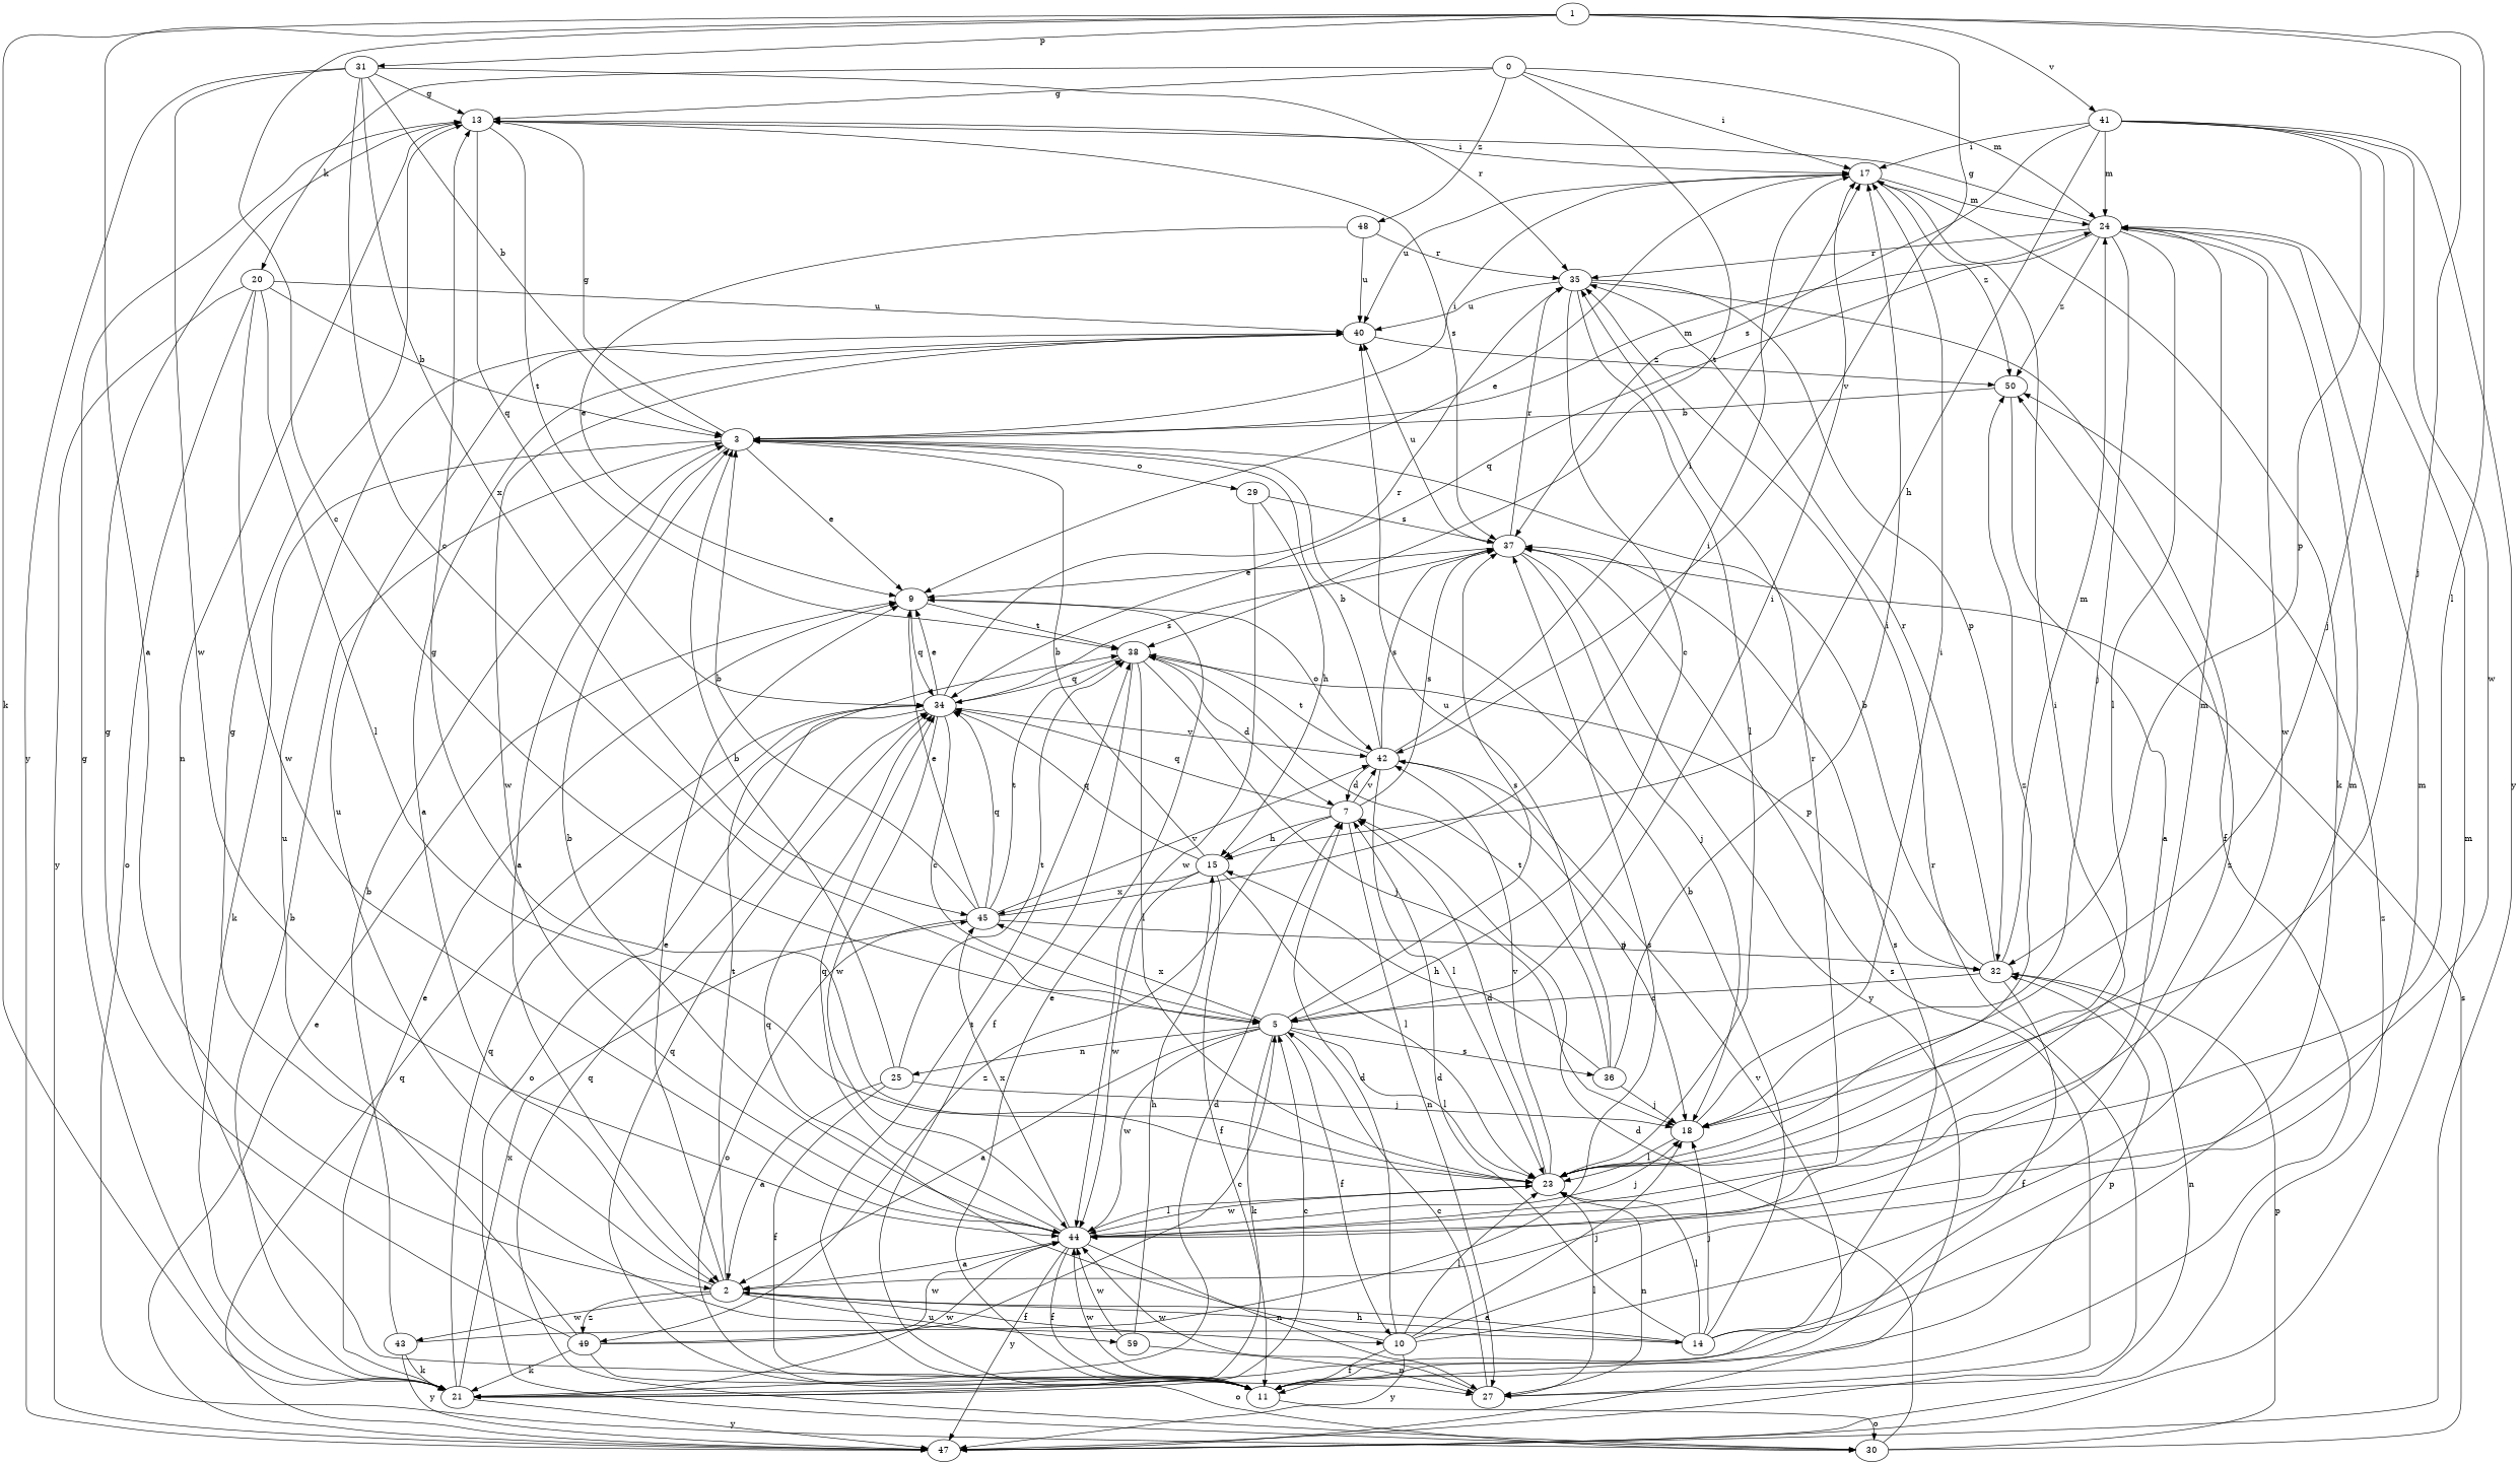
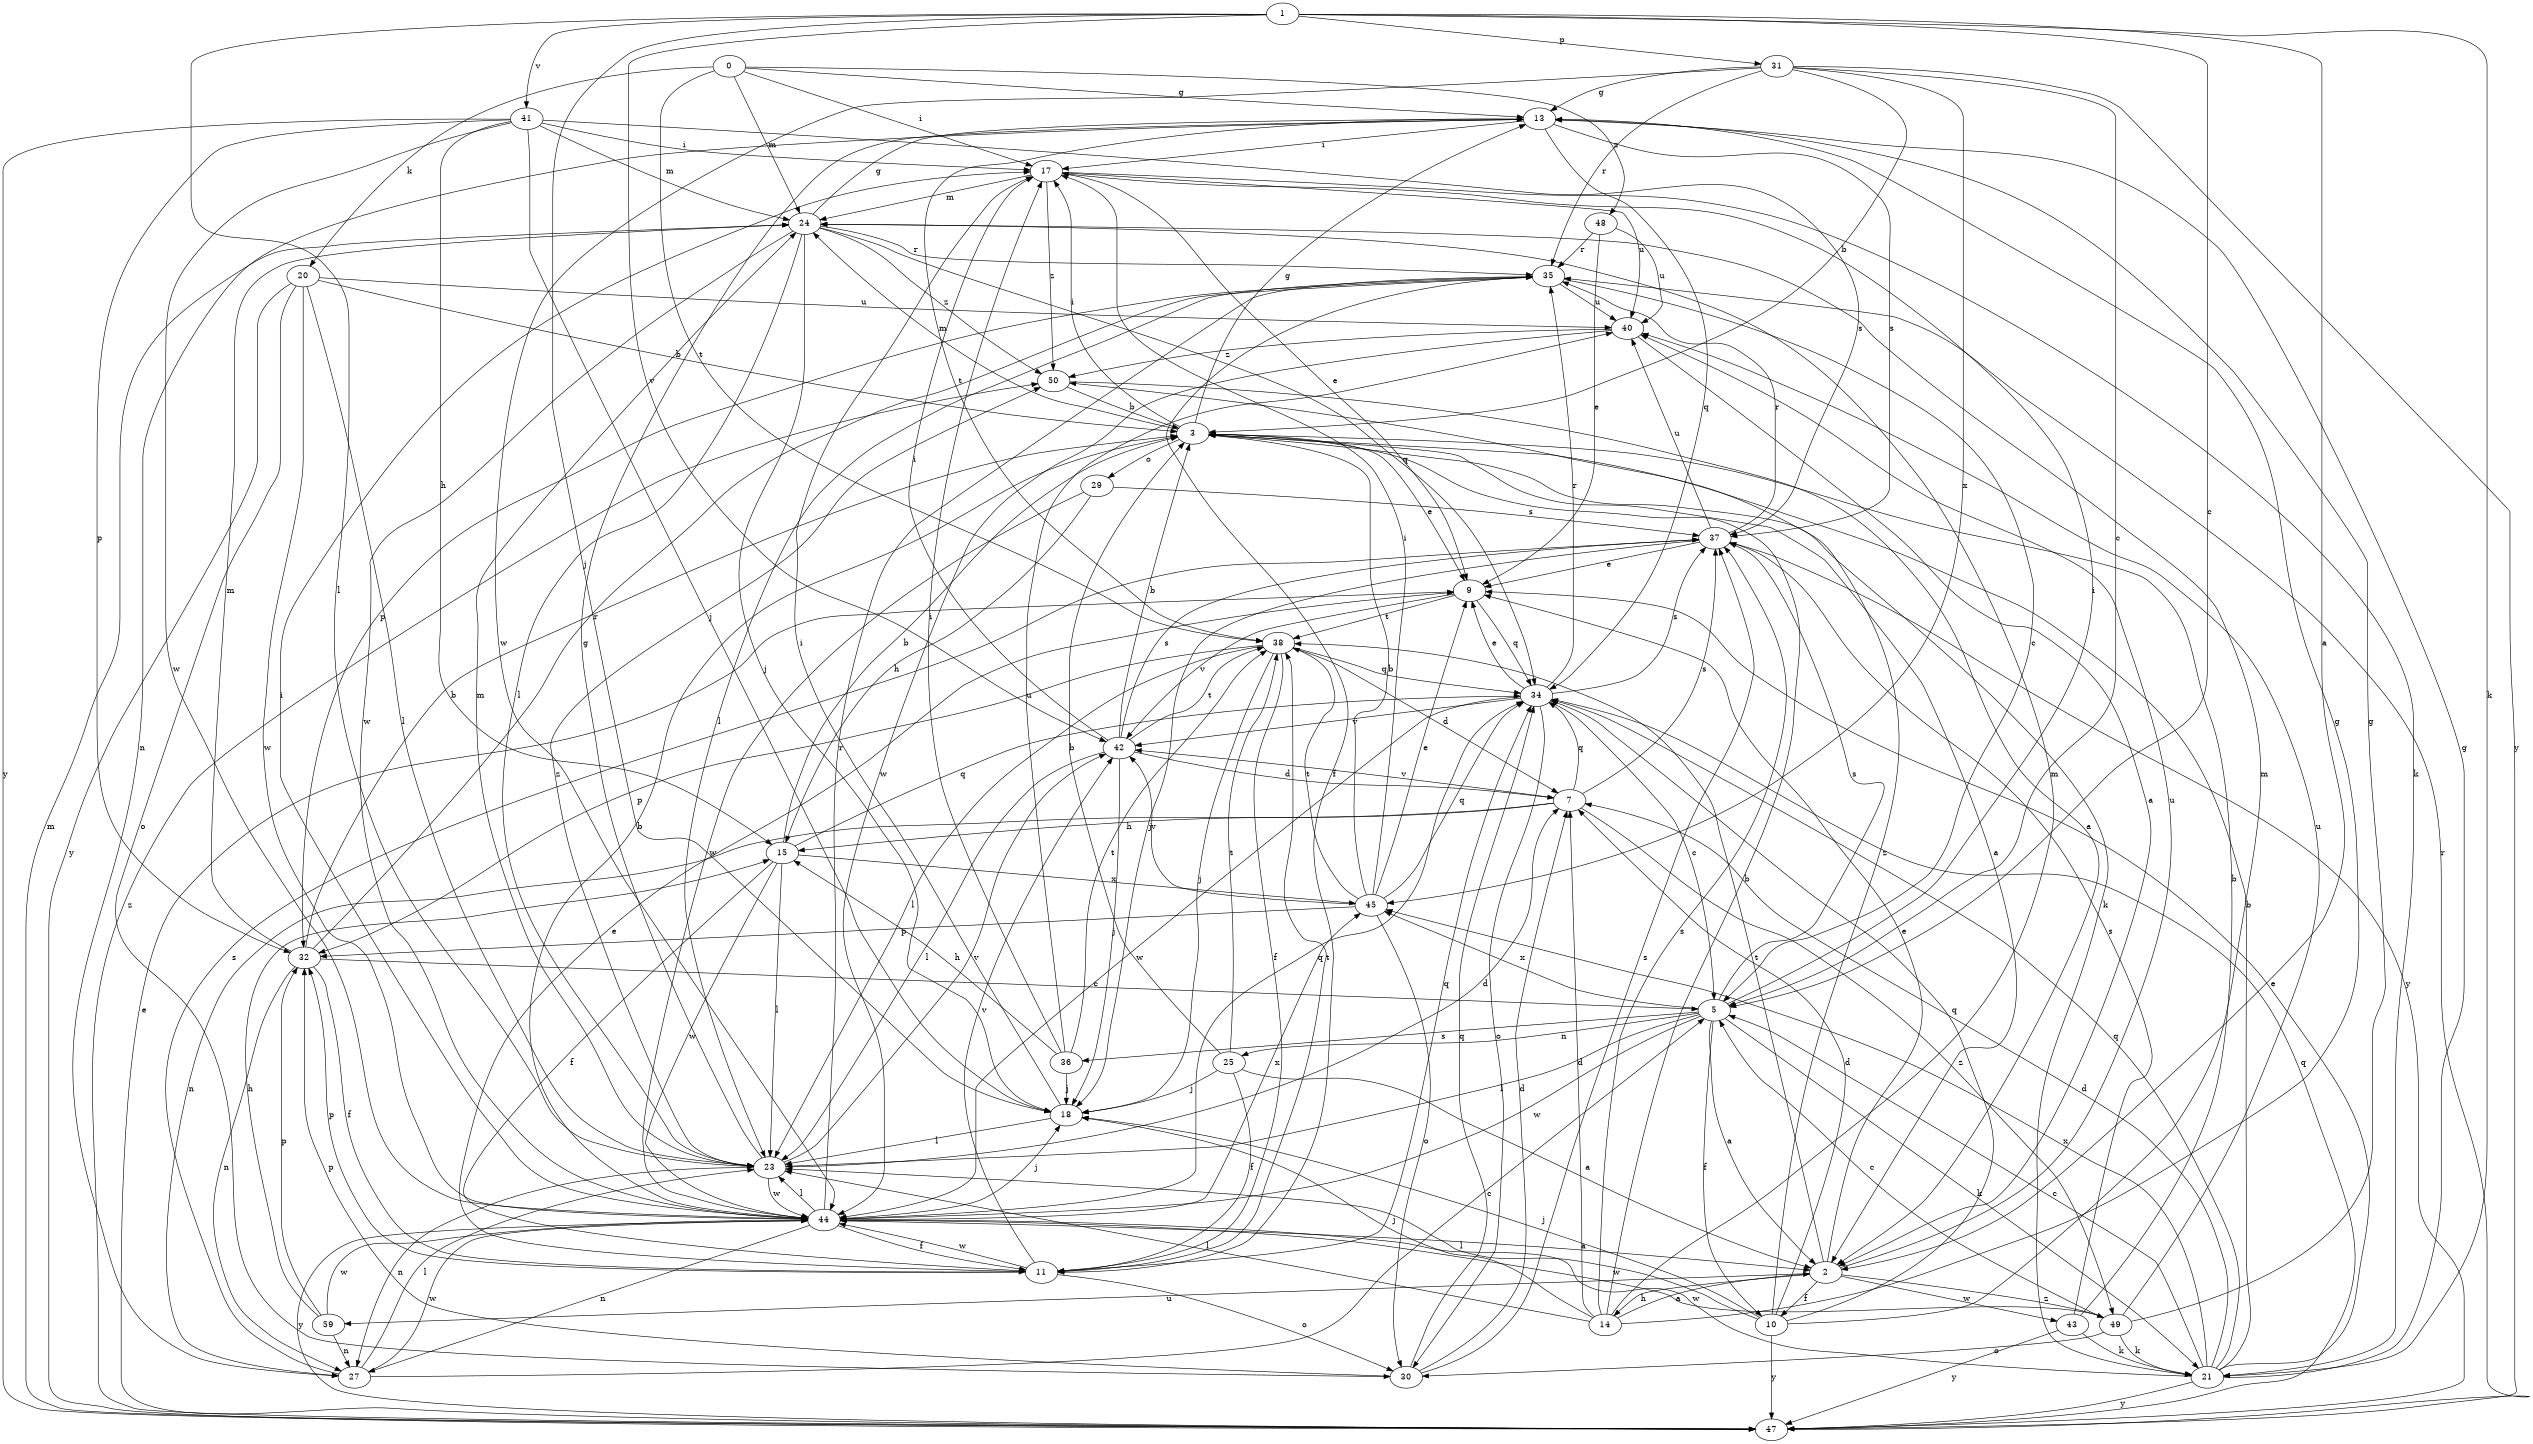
  strict digraph {
    0
    13
    17
    20
    24
    38
    48
    37
    27
    34
    21
    9
    40
    50
    23
    3
    44
    47
    30
    18
    35
    7
    11
    32
    1
    2
    5
    31
    41
    42
    10
    14
    n33 [label=59]
    43
    49
    25
    36
    45
    15
    29
    0 -> 13 [label=g]
    0 -> 17 [label=i]
    0 -> 20 [label=k]
    0 -> 24 [label=m]
    0 -> 38 [label=t]
    0 -> 48 [label=z]
    13 -> 17 [label=i]
    13 -> 38 [label=t]
    13 -> 37 [label=s]
    13 -> 27 [label=n]
    13 -> 34 [label=q]
    17 -> 24 [label=m]
    17 -> 21 [label=k]
    17 -> 9 [label=e]
    17 -> 40 [label=u]
    17 -> 50 [label=z]
    20 -> 40 [label=u]
    20 -> 23 [label=l]
    20 -> 3 [label=b]
    20 -> 44 [label=w]
    20 -> 47 [label=y]
    20 -> 30 [label=o]
    24 -> 13 [label=g]
    24 -> 34 [label=q]
    24 -> 50 [label=z]
    24 -> 23 [label=l]
    24 -> 44 [label=w]
    24 -> 18 [label=j]
    24 -> 35 [label=r]
    38 -> 34 [label=q]
    38 -> 23 [label=l]
    38 -> 18 [label=j]
    38 -> 7 [label=d]
    38 -> 11 [label=f]
    38 -> 32 [label=p]
    48 -> 9 [label=e]
    48 -> 40 [label=u]
    48 -> 35 [label=r]
    37 -> 9 [label=e]
    37 -> 40 [label=u]
    37 -> 47 [label=y]
    37 -> 18 [label=j]
    37 -> 35 [label=r]
    27 -> 37 [label=s]
    27 -> 23 [label=l]
    27 -> 44 [label=w]
    27 -> 5 [label=c]
    34 -> 37 [label=s]
    34 -> 9 [label=e]
    34 -> 44 [label=w]
    34 -> 30 [label=o]
    34 -> 35 [label=r]
    34 -> 5 [label=c]
    34 -> 42 [label=v]
    21 -> 13 [label=g]
    21 -> 34 [label=q]
    21 -> 9 [label=e]
    21 -> 3 [label=b]
    21 -> 44 [label=w]
    21 -> 47 [label=y]
    21 -> 7 [label=d]
    21 -> 5 [label=c]
    21 -> 45 [label=x]
    9 -> 38 [label=t]
    9 -> 34 [label=q]
-   9 -> 42 [label=o]
+   9 -> 42 [label=v]
    40 -> 50 [label=z]
    40 -> 44 [label=w]
    40 -> 2 [label=a]
    50 -> 3 [label=b]
    50 -> 2 [label=a]
    23 -> 13 [label=g]
    23 -> 24 [label=m]
    23 -> 27 [label=n]
    23 -> 50 [label=z]
    23 -> 44 [label=w]
    23 -> 7 [label=d]
    23 -> 42 [label=v]
    3 -> 13 [label=g]
    3 -> 17 [label=i]
    3 -> 24 [label=m]
    3 -> 21 [label=k]
    3 -> 9 [label=e]
    3 -> 2 [label=a]
    3 -> 29 [label=o]
    44 -> 17 [label=i]
    44 -> 27 [label=n]
    44 -> 34 [label=q]
    44 -> 23 [label=l]
    44 -> 3 [label=b]
    44 -> 47 [label=y]
    44 -> 18 [label=j]
    44 -> 35 [label=r]
    44 -> 11 [label=f]
    44 -> 2 [label=a]
    44 -> 45 [label=x]
    47 -> 24 [label=m]
    47 -> 34 [label=q]
    47 -> 9 [label=e]
    47 -> 50 [label=z]
    47 -> 35 [label=r]
    30 -> 37 [label=s]
    30 -> 34 [label=q]
    30 -> 7 [label=d]
    30 -> 32 [label=p]
    18 -> 17 [label=i]
    18 -> 23 [label=l]
    35 -> 40 [label=u]
    35 -> 23 [label=l]
    35 -> 11 [label=f]
    35 -> 32 [label=p]
    35 -> 5 [label=c]
    7 -> 37 [label=s]
    7 -> 27 [label=n]
    7 -> 34 [label=q]
    7 -> 42 [label=v]
    7 -> 49 [label=z]
    7 -> 15 [label=h]
    11 -> 38 [label=t]
    11 -> 34 [label=q]
    11 -> 9 [label=e]
    11 -> 44 [label=w]
    11 -> 30 [label=o]
    11 -> 32 [label=p]
    11 -> 42 [label=v]
    32 -> 24 [label=m]
    32 -> 27 [label=n]
    32 -> 3 [label=b]
    32 -> 35 [label=r]
    32 -> 11 [label=f]
    32 -> 5 [label=c]
    1 -> 21 [label=k]
    1 -> 23 [label=l]
    1 -> 18 [label=j]
    1 -> 2 [label=a]
    1 -> 5 [label=c]
    1 -> 31 [label=p]
    1 -> 41 [label=v]
    1 -> 42 [label=v]
    2 -> 38 [label=t]
    2 -> 9 [label=e]
    2 -> 40 [label=u]
    2 -> 10 [label=f]
    2 -> 14 [label=h]
    2 -> n33 [label=u]
    2 -> 43 [label=w]
    2 -> 49 [label=z]
    5 -> 17 [label=i]
    5 -> 37 [label=s]
    5 -> 21 [label=k]
    5 -> 23 [label=l]
    5 -> 44 [label=w]
    5 -> 2 [label=a]
    5 -> 10 [label=f]
    5 -> 25 [label=n]
    5 -> 36 [label=s]
    5 -> 45 [label=x]
    31 -> 13 [label=g]
    31 -> 3 [label=b]
    31 -> 44 [label=w]
    31 -> 47 [label=y]
    31 -> 35 [label=r]
    31 -> 5 [label=c]
    31 -> 45 [label=x]
    41 -> 17 [label=i]
    41 -> 24 [label=m]
    41 -> 37 [label=s]
    41 -> 44 [label=w]
    41 -> 47 [label=y]
    41 -> 18 [label=j]
    41 -> 32 [label=p]
    41 -> 15 [label=h]
    42 -> 17 [label=i]
    42 -> 38 [label=t]
    42 -> 37 [label=s]
    42 -> 23 [label=l]
    42 -> 3 [label=b]
    42 -> 18 [label=j]
    42 -> 7 [label=d]
    10 -> 24 [label=m]
    10 -> 34 [label=q]
    10 -> 50 [label=z]
    10 -> 23 [label=l]
    10 -> 47 [label=y]
    10 -> 18 [label=j]
    10 -> 7 [label=d]
-   10 -> 11 [label=f]
    14 -> 13 [label=g]
    14 -> 24 [label=m]
    14 -> 37 [label=s]
    14 -> 23 [label=l]
    14 -> 3 [label=b]
    14 -> 18 [label=j]
    14 -> 7 [label=d]
    14 -> 2 [label=a]
    n33 -> 27 [label=n]
    n33 -> 44 [label=w]
+   n33 -> 32 [label=p]
    n33 -> 15 [label=h]
    43 -> 37 [label=s]
    43 -> 21 [label=k]
    43 -> 3 [label=b]
    43 -> 47 [label=y]
    49 -> 13 [label=g]
    49 -> 21 [label=k]
    49 -> 40 [label=u]
    49 -> 44 [label=w]
    49 -> 30 [label=o]
    49 -> 5 [label=c]
    25 -> 38 [label=t]
    25 -> 3 [label=b]
    25 -> 18 [label=j]
    25 -> 11 [label=f]
    25 -> 2 [label=a]
    36 -> 17 [label=i]
    36 -> 38 [label=t]
    36 -> 40 [label=u]
    36 -> 18 [label=j]
    36 -> 15 [label=h]
    45 -> 17 [label=i]
    45 -> 38 [label=t]
    45 -> 34 [label=q]
    45 -> 9 [label=e]
    45 -> 3 [label=b]
-   45 -> 11 [label=o]
+   45 -> 30 [label=o]
    45 -> 32 [label=p]
    45 -> 42 [label=v]
    15 -> 34 [label=q]
    15 -> 23 [label=l]
    15 -> 3 [label=b]
    15 -> 44 [label=w]
    15 -> 11 [label=f]
    15 -> 45 [label=x]
    29 -> 37 [label=s]
    29 -> 44 [label=w]
    29 -> 15 [label=h]
  }
